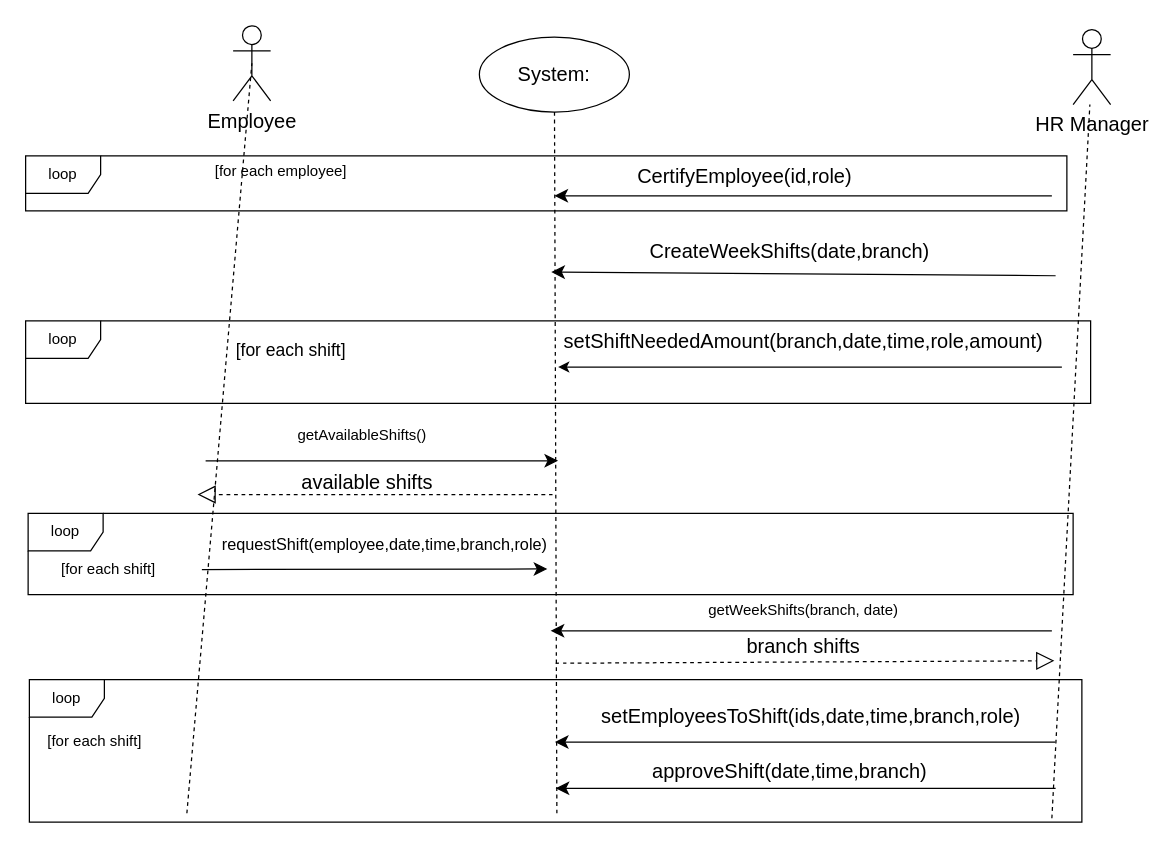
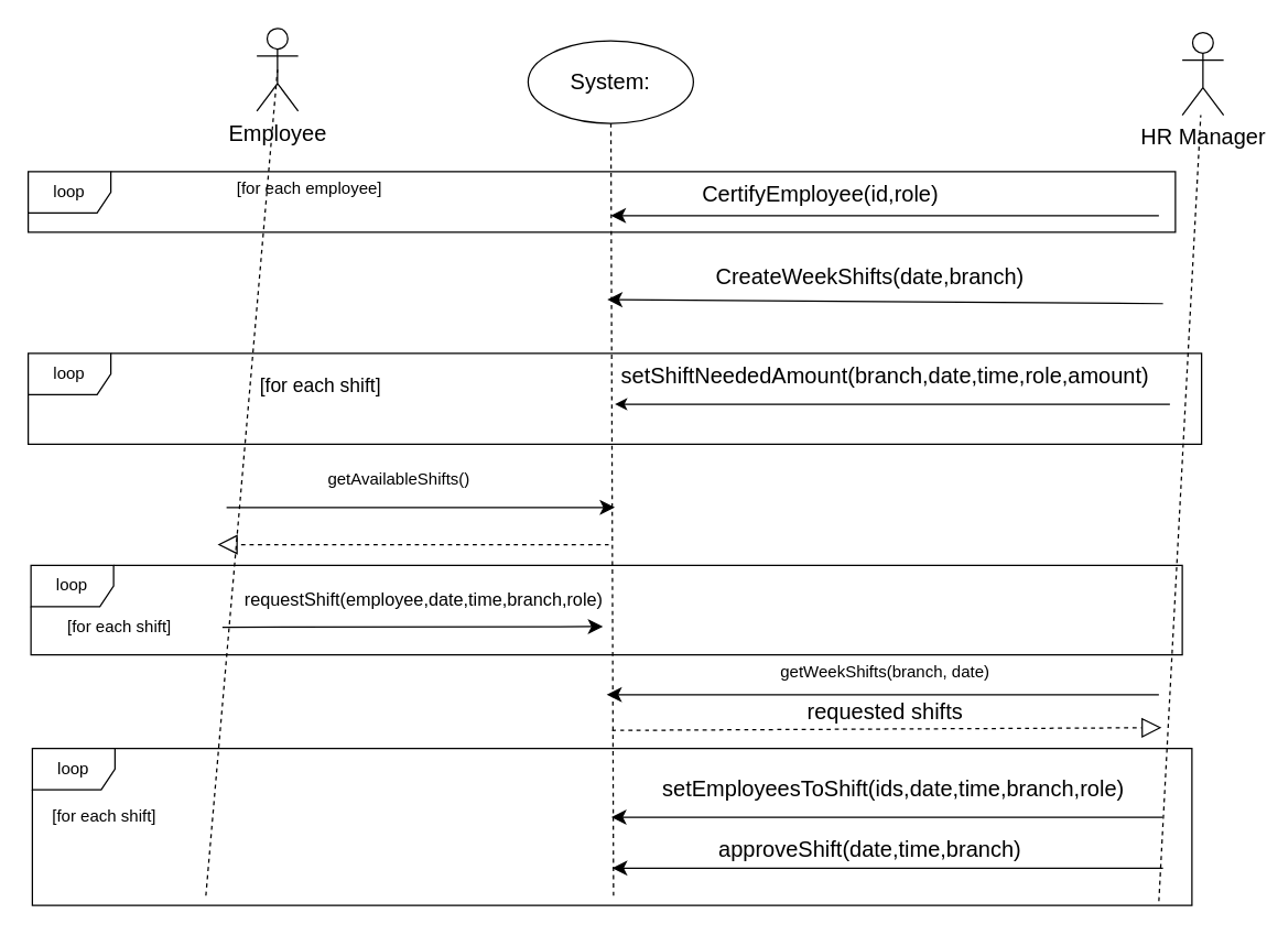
  <mxCell id="0" />
  <mxCell id="1" parent="0" />
  <mxCell id="2" value="Employee" style="shape=umlActor;verticalLabelPosition=bottom;verticalAlign=top;html=1;outlineConnect=0;fontSize=16;fontStyle=0" parent="1" vertex="1"><mxGeometry x="186" y="20" width="30" height="60" as="geometry" /></mxCell>
  <mxCell id="3" value="HR Manager" style="shape=umlActor;verticalLabelPosition=bottom;verticalAlign=top;html=1;outlineConnect=0;fontSize=16;" parent="1" vertex="1"><mxGeometry x="858" y="23" width="30" height="60" as="geometry" /></mxCell>
  <mxCell id="4" value="System:" style="ellipse;whiteSpace=wrap;html=1;fontSize=16;fontStyle=0;" parent="1" vertex="1"><mxGeometry x="383" y="29" width="120" height="60" as="geometry" /></mxCell>
  <mxCell id="5" value="" style="endArrow=none;dashed=1;html=1;rounded=0;fontSize=12;startSize=8;endSize=8;curved=1;entryX=0.5;entryY=0.5;entryDx=0;entryDy=0;entryPerimeter=0;fontStyle=1" parent="1" target="2" edge="1"><mxGeometry width="50" height="50" relative="1" as="geometry"><mxPoint x="149" y="650" as="sourcePoint" /><mxPoint x="253" y="371" as="targetPoint" /></mxGeometry></mxCell>
  <mxCell id="6" value="" style="endArrow=none;dashed=1;html=1;rounded=0;fontSize=12;startSize=8;endSize=8;curved=1;" parent="1" target="4" edge="1"><mxGeometry width="50" height="50" relative="1" as="geometry"><mxPoint x="445" y="650" as="sourcePoint" /><mxPoint x="474" y="212" as="targetPoint" /></mxGeometry></mxCell>
  <mxCell id="7" value="" style="endArrow=none;dashed=1;html=1;rounded=0;fontSize=12;startSize=8;endSize=8;curved=1;" parent="1" target="3" edge="1"><mxGeometry width="50" height="50" relative="1" as="geometry"><mxPoint x="841" y="654" as="sourcePoint" /><mxPoint x="668" y="187" as="targetPoint" /></mxGeometry></mxCell>
  <mxCell id="8" value="" style="endArrow=classic;html=1;rounded=0;fontSize=12;startSize=8;endSize=8;curved=1;" parent="1" edge="1"><mxGeometry width="50" height="50" relative="1" as="geometry"><mxPoint x="841" y="156" as="sourcePoint" /><mxPoint x="443" y="156" as="targetPoint" /></mxGeometry></mxCell>
  <mxCell id="9" value="CertifyEmployee(id,role)" style="text;html=1;align=center;verticalAlign=middle;resizable=0;points=[];autosize=1;strokeColor=none;fillColor=none;fontSize=16;" parent="1" vertex="1"><mxGeometry x="500" y="124" width="190" height="31" as="geometry" /></mxCell>
  <mxCell id="10" value="CreateWeekShifts(date,branch)" style="text;html=1;align=center;verticalAlign=middle;resizable=0;points=[];autosize=1;strokeColor=none;fillColor=none;fontSize=16;fontStyle=0" parent="1" vertex="1"><mxGeometry x="510" y="184" width="242" height="31" as="geometry" /></mxCell>
  <mxCell id="11" value="" style="endArrow=classic;html=1;rounded=0;fontSize=12;startSize=8;endSize=8;curved=1;" parent="1" edge="1"><mxGeometry width="50" height="50" relative="1" as="geometry"><mxPoint x="844" y="220" as="sourcePoint" /><mxPoint x="440.5" y="217" as="targetPoint" /></mxGeometry></mxCell>
  <mxCell id="12" value="" style="endArrow=classic;html=1;rounded=0;fontSize=12;startSize=8;endSize=8;curved=1;entryX=0.969;entryY=1.199;entryDx=0;entryDy=0;entryPerimeter=0;" parent="1" target="14" edge="1"><mxGeometry width="50" height="50" relative="1" as="geometry"><mxPoint x="161" y="455" as="sourcePoint" /><mxPoint x="444" y="379" as="targetPoint" /></mxGeometry></mxCell>
  <mxCell id="13" value="" style="endArrow=classic;html=1;rounded=0;fontSize=12;startSize=8;endSize=8;curved=1;" parent="1" edge="1"><mxGeometry width="50" height="50" relative="1" as="geometry"><mxPoint x="843.63" y="593" as="sourcePoint" /><mxPoint x="443.38" y="593" as="targetPoint" /></mxGeometry></mxCell>
  <mxCell id="14" value="requestShift(employee,date,time,branch,role)" style="text;html=1;align=center;verticalAlign=middle;resizable=0;points=[];autosize=1;strokeColor=none;fillColor=none;fontSize=13;fontStyle=0" parent="1" vertex="1"><mxGeometry x="168" y="421" width="278" height="28" as="geometry" /></mxCell>
  <mxCell id="15" value="setEmployeesToShift(ids,date,time,branch,role)" style="text;html=1;align=center;verticalAlign=middle;resizable=0;points=[];autosize=1;strokeColor=none;fillColor=none;fontSize=16;" parent="1" vertex="1"><mxGeometry x="471" y="556" width="353" height="31" as="geometry" /></mxCell>
  <mxCell id="16" value="" style="endArrow=classic;html=1;rounded=0;fontSize=12;startSize=8;endSize=8;curved=1;" parent="1" edge="1"><mxGeometry width="50" height="50" relative="1" as="geometry"><mxPoint x="844" y="630" as="sourcePoint" /><mxPoint x="444" y="630" as="targetPoint" /></mxGeometry></mxCell>
  <mxCell id="17" value="approveShift(date,time,branch)" style="text;html=1;align=center;verticalAlign=middle;resizable=0;points=[];autosize=1;strokeColor=none;fillColor=none;fontSize=16;" parent="1" vertex="1"><mxGeometry x="512" y="600" width="238" height="31" as="geometry" /></mxCell>
  <mxCell id="18" value="" style="endArrow=block;dashed=1;endFill=0;endSize=12;html=1;rounded=0;fontSize=12;curved=1;" parent="1" edge="1"><mxGeometry width="160" relative="1" as="geometry"><mxPoint x="441.5" y="395" as="sourcePoint" /><mxPoint x="157.5" y="395" as="targetPoint" /></mxGeometry></mxCell>
- <mxCell id="19" value="available shifts" style="text;html=1;align=center;verticalAlign=middle;resizable=0;points=[];autosize=1;strokeColor=none;fillColor=none;fontSize=16;" parent="1" vertex="1"><mxGeometry x="231" y="369" width="123" height="31" as="geometry" /></mxCell>
  <mxCell id="20" value="" style="endArrow=block;dashed=1;endFill=0;endSize=12;html=1;rounded=0;fontSize=12;curved=1;" parent="1" edge="1"><mxGeometry width="160" relative="1" as="geometry"><mxPoint x="444" y="530" as="sourcePoint" /><mxPoint x="843" y="528" as="targetPoint" /></mxGeometry></mxCell>
- <mxCell id="21" value="branch shifts" style="text;html=1;align=center;verticalAlign=middle;resizable=0;points=[];autosize=1;strokeColor=none;fillColor=none;fontSize=16;" parent="1" vertex="1"><mxGeometry x="576.5" y="500" width="131" height="31" as="geometry" /></mxCell>
+ <mxCell id="21" value="requested shifts" style="text;html=1;align=center;verticalAlign=middle;resizable=0;points=[];autosize=1;strokeColor=none;fillColor=none;fontSize=16;" parent="1" vertex="1"><mxGeometry x="576.5" y="500" width="131" height="31" as="geometry" /></mxCell>
  <mxCell id="22" value="loop" style="shape=umlFrame;whiteSpace=wrap;html=1;pointerEvents=0;" parent="1" vertex="1"><mxGeometry x="23" y="543" width="842" height="114" as="geometry" /></mxCell>
  <mxCell id="23" value="[for each shift]" style="text;html=1;align=center;verticalAlign=middle;resizable=0;points=[];autosize=1;strokeColor=none;fillColor=none;" parent="1" vertex="1"><mxGeometry x="28" y="580" width="93" height="26" as="geometry" /></mxCell>
  <mxCell id="24" value="" style="endArrow=classic;html=1;rounded=0;fontSize=12;startSize=8;endSize=8;curved=1;" parent="1" edge="1"><mxGeometry width="50" height="50" relative="1" as="geometry"><mxPoint y="368" as="sourcePoint" x="164" /><mxPoint x="446" y="368" as="targetPoint" /></mxGeometry></mxCell>
  <mxCell id="25" value="getAvailableShifts()" style="text;html=1;align=center;verticalAlign=middle;resizable=0;points=[];autosize=1;strokeColor=none;fillColor=none;" parent="1" vertex="1"><mxGeometry x="228" y="335" width="121" height="26" as="geometry" /></mxCell>
  <mxCell id="26" value="" style="endArrow=classic;html=1;rounded=0;fontSize=12;startSize=8;endSize=8;curved=1;" parent="1" edge="1"><mxGeometry width="50" height="50" relative="1" as="geometry"><mxPoint x="841" y="504" as="sourcePoint" /><mxPoint x="440" y="504" as="targetPoint" /></mxGeometry></mxCell>
  <mxCell id="27" value="getWeekShifts(branch, date)" style="text;html=1;align=center;verticalAlign=middle;resizable=0;points=[];autosize=1;strokeColor=none;fillColor=none;" parent="1" vertex="1"><mxGeometry x="557" y="475" width="170" height="26" as="geometry" /></mxCell>
  <mxCell id="28" value="loop" style="shape=umlFrame;whiteSpace=wrap;html=1;pointerEvents=0;" parent="1" vertex="1"><mxGeometry x="22" y="410" width="836" height="65" as="geometry" /></mxCell>
  <mxCell id="29" value="[for each shift]" style="text;html=1;align=center;verticalAlign=middle;resizable=0;points=[];autosize=1;strokeColor=none;fillColor=none;" parent="1" vertex="1"><mxGeometry x="39" y="442" width="93" height="26" as="geometry" /></mxCell>
  <mxCell id="30" value="loop" style="shape=umlFrame;whiteSpace=wrap;html=1;pointerEvents=0;" parent="1" vertex="1"><mxGeometry x="20" y="124" width="833" height="44" as="geometry" /></mxCell>
  <mxCell id="31" value="[for each employee]" style="text;html=1;align=center;verticalAlign=middle;resizable=0;points=[];autosize=1;strokeColor=none;fillColor=none;" parent="1" vertex="1"><mxGeometry x="162" y="124" width="123" height="26" as="geometry" /></mxCell>
  <mxCell id="32" value="" style="endArrow=classic;html=1;rounded=0;" edge="1" parent="1"><mxGeometry width="50" height="50" relative="1" as="geometry"><mxPoint x="849" y="293" as="sourcePoint" /><mxPoint x="446" y="293" as="targetPoint" /></mxGeometry></mxCell>
  <mxCell id="33" value="&lt;font size=&quot;3&quot;&gt;setShiftNeededAmount(branch,date,time,role,amount)&lt;/font&gt;" style="text;html=1;align=center;verticalAlign=middle;resizable=0;points=[];autosize=1;strokeColor=none;fillColor=none;" vertex="1" parent="1"><mxGeometry x="441.5" y="256" width="401" height="31" as="geometry" /></mxCell>
  <mxCell id="34" value="loop" style="shape=umlFrame;whiteSpace=wrap;html=1;pointerEvents=0;" vertex="1" parent="1"><mxGeometry x="20" y="256" width="852" height="66" as="geometry" /></mxCell>
  <mxCell id="35" value="&lt;font style=&quot;font-size: 14px;&quot;&gt;[for each shift]&lt;/font&gt;" style="text;html=1;align=center;verticalAlign=middle;resizable=0;points=[];autosize=1;strokeColor=none;fillColor=none;" vertex="1" parent="1"><mxGeometry x="179" y="265" width="106" height="29" as="geometry" /></mxCell>
